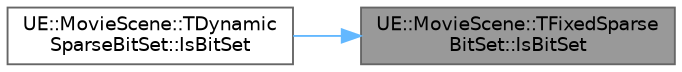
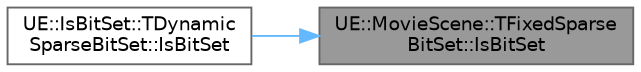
  digraph {
    rankdir=RL
    node [fontname=Helvetica fontsize=10 shape=box style=filled]
    n1 [color=gray40 fillcolor=grey60 fontcolor=black height=0.2 label="UE::MovieScene::TFixedSparse\lBitSet::IsBitSet" width=0.4]
-   n2 [color=grey40 fillcolor=white height=0.2 label="UE::MovieScene::TDynamic\lSparseBitSet::IsBitSet" width=0.4]
+   n2 [color=grey40 fillcolor=white height=0.2 label="UE::IsBitSet::TDynamic\lSparseBitSet::IsBitSet" width=0.4]
    n1 -> n2 [color=steelblue1 dir=back fontname=Helvetica fontsize=10 labelfontname=Helvetica labelfontsize=10 style=solid]
  }
